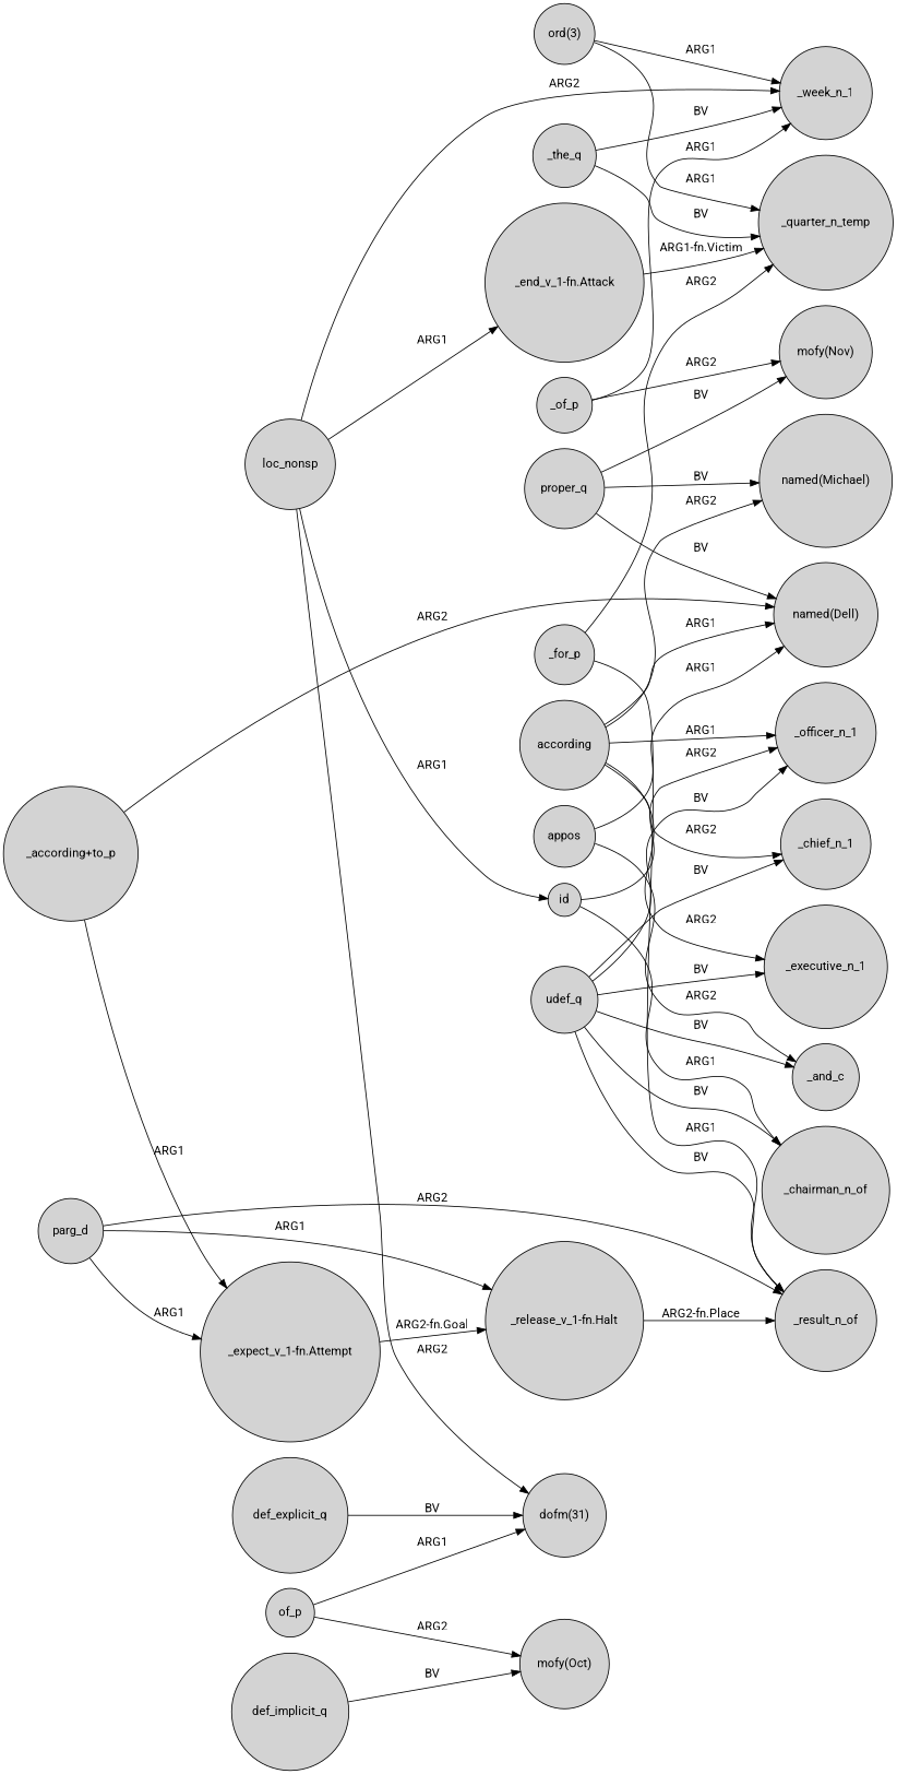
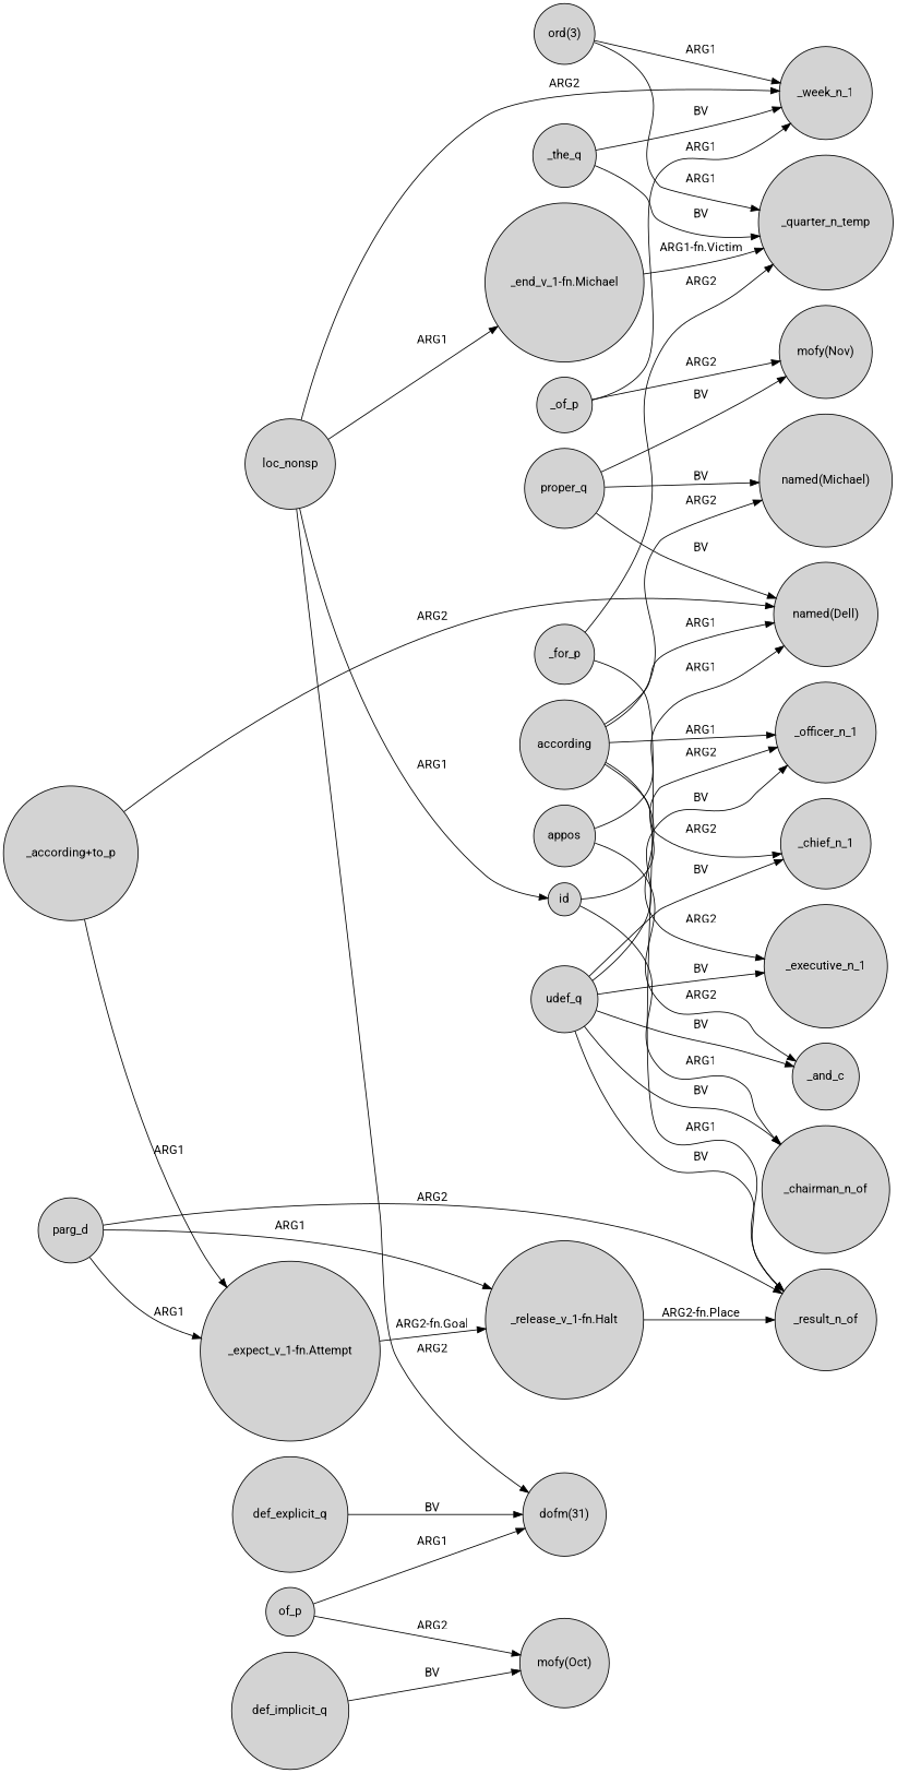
  digraph {
    fontname=Roboto
    rankdir=LR
    node [fontname=Roboto shape=circle style=filled]
    edge [fontname=Roboto]
    _the_q
    _week_n_1
    _quarter_n_temp
    id
    _chairman_n_of
    _officer_n_1
    "ord(3)"
    n8 [label=according]
    "named(Michael)"
    _chief_n_1
    "named(Dell)"
    _executive_n_1
    appos
    _and_c
    parg_d
    _result_n_of
    "_release_v_1-fn.Halt"
    "_expect_v_1-fn.Attempt"
    udef_q
    of_p
    "mofy(Oct)"
    "dofm(31)"
    loc_nonsp
-   "_end_v_1-fn.Attack"
+   "_end_v_1-fn.Attack" [label="_end_v_1-fn.Michael"]
    _of_p
    "mofy(Nov)"
    proper_q
    "_according+to_p"
    _for_p
    def_implicit_q
    def_explicit_q
    _the_q -> _week_n_1 [label=BV]
    _the_q -> _quarter_n_temp [label=BV]
    id -> _chairman_n_of [label=ARG1]
    id -> _officer_n_1 [label=ARG2]
    "ord(3)" -> _week_n_1 [label=ARG1]
    "ord(3)" -> _quarter_n_temp [label=ARG1]
    n8 -> _officer_n_1 [label=ARG1]
    n8 -> "named(Michael)" [label=ARG2]
    n8 -> _chief_n_1 [label=ARG2]
    n8 -> "named(Dell)" [label=ARG1]
    n8 -> _executive_n_1 [label=ARG2]
    appos -> "named(Dell)" [label=ARG1]
    appos -> _and_c [label=ARG2]
    parg_d -> _result_n_of [label=ARG2]
    parg_d -> "_release_v_1-fn.Halt" [label=ARG1]
    parg_d -> "_expect_v_1-fn.Attempt" [label=ARG1]
    "_release_v_1-fn.Halt" -> _result_n_of [label="ARG2-fn.Place"]
    "_expect_v_1-fn.Attempt" -> "_release_v_1-fn.Halt" [label="ARG2-fn.Goal"]
    udef_q -> _chairman_n_of [label=BV]
    udef_q -> _officer_n_1 [label=BV]
    udef_q -> _chief_n_1 [label=BV]
    udef_q -> _executive_n_1 [label=BV]
    udef_q -> _and_c [label=BV]
    udef_q -> _result_n_of [label=BV]
    of_p -> "mofy(Oct)" [label=ARG2]
    of_p -> "dofm(31)" [label=ARG1]
    loc_nonsp -> _week_n_1 [label=ARG2]
    loc_nonsp -> id [label=ARG1]
    loc_nonsp -> "dofm(31)" [label=ARG2]
    loc_nonsp -> "_end_v_1-fn.Attack" [label=ARG1]
    "_end_v_1-fn.Attack" -> _quarter_n_temp [label="ARG1-fn.Victim"]
    _of_p -> _week_n_1 [label=ARG1]
    _of_p -> "mofy(Nov)" [label=ARG2]
    proper_q -> "named(Michael)" [label=BV]
    proper_q -> "named(Dell)" [label=BV]
    proper_q -> "mofy(Nov)" [label=BV]
    "_according+to_p" -> "named(Dell)" [label=ARG2]
    "_according+to_p" -> "_expect_v_1-fn.Attempt" [label=ARG1]
    _for_p -> _quarter_n_temp [label=ARG2]
    _for_p -> _result_n_of [label=ARG1]
    def_implicit_q -> "mofy(Oct)" [label=BV]
    def_explicit_q -> "dofm(31)" [label=BV]
  }
